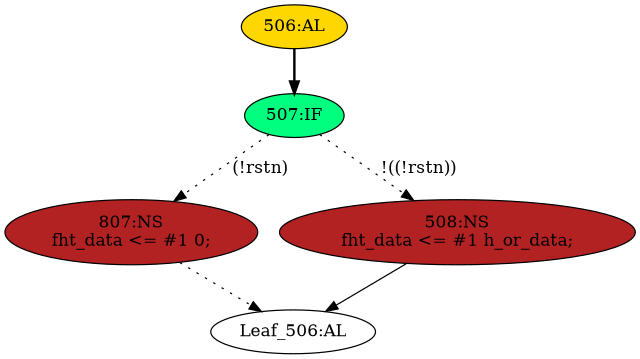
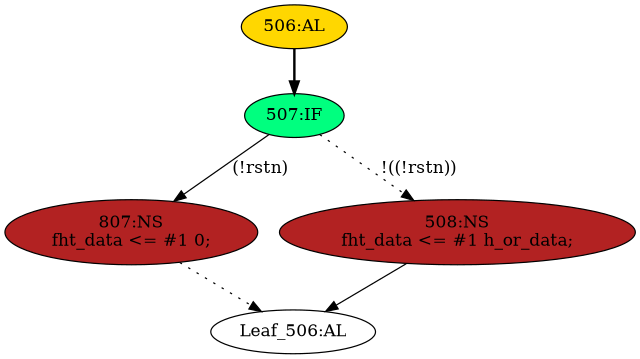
  strict digraph {
    node [fillcolor=firebrick statements="[]" style=filled typ=NonblockingSubstitution]
    edge [cond="[]" lineno=None style=solid]
    n1 [ast="<pyverilog.vparser.ast.Always object at 0x7f9442a413d0>" clk_sens=True fillcolor=gold label="506:AL" sens="['sclk', 'rstn']" typ=Always use_var="['h_or_data', 'rstn']"]
    n2 [ast="<pyverilog.vparser.ast.IfStatement object at 0x7f9442a41550>" fillcolor=springgreen label="507:IF" typ=IfStatement]
    n3 [ast="<pyverilog.vparser.ast.NonblockingSubstitution object at 0x7f9442a41750>" label="807:NS\nfht_data <= #1 0;" statements="[<pyverilog.vparser.ast.NonblockingSubstitution object at 0x7f9442a41750>]"]
    n4 [ast="<pyverilog.vparser.ast.NonblockingSubstitution object at 0x7f9442a41590>" label="508:NS\nfht_data <= #1 h_or_data;" statements="[<pyverilog.vparser.ast.NonblockingSubstitution object at 0x7f9442a41590>]"]
    n5 [def_var="['fht_data']" label="Leaf_506:AL" fillcolor="" statements="" style="" typ=""]
    n1 -> n2 [style=bold]
-   n2 -> n3 [cond="['rstn']" label="(!rstn)" lineno=507 style=dotted]
+   n2 -> n3 [cond="['rstn']" label="(!rstn)" lineno=507]
    n2 -> n4 [cond="['rstn']" label="!((!rstn))" lineno=507 style=dotted]
    n3 -> n5 [style=dotted]
    n4 -> n5
  }
